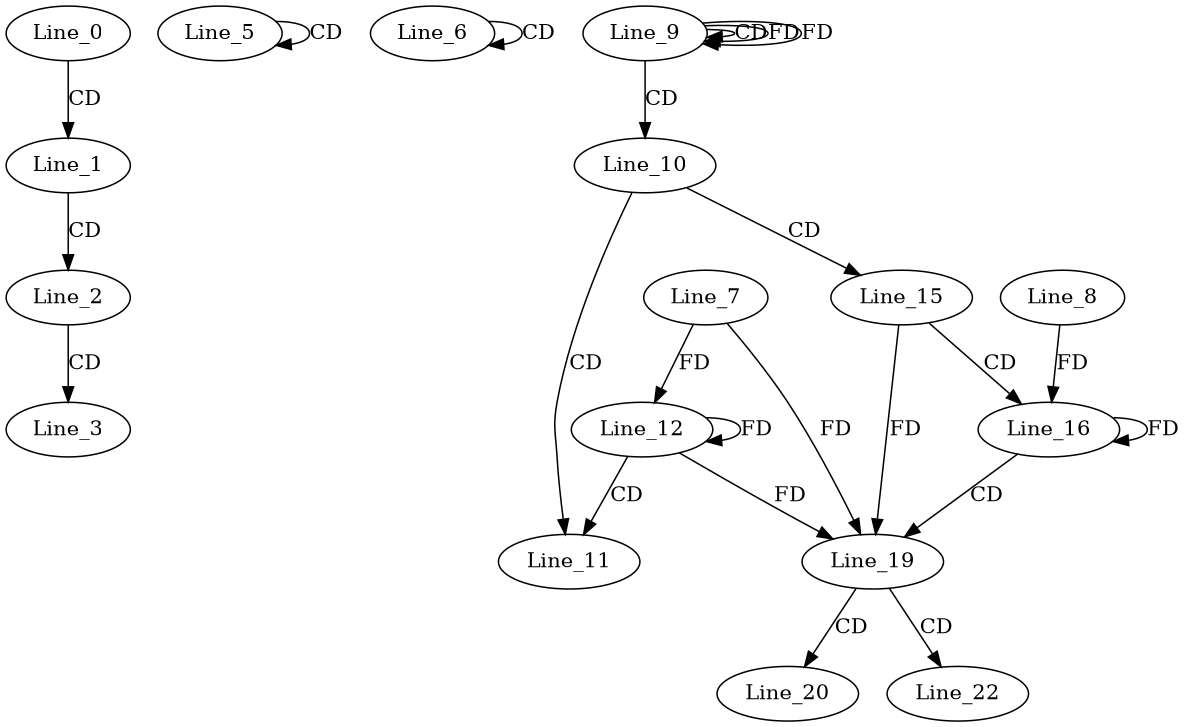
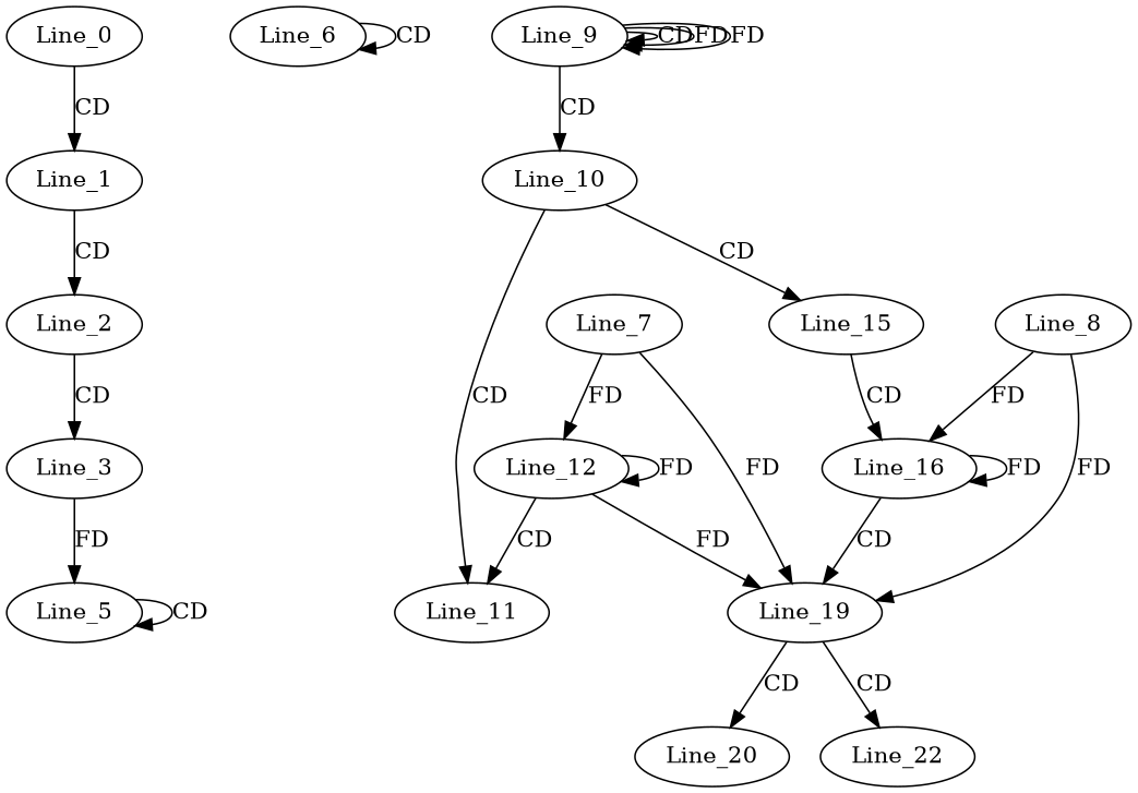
  digraph {
    Line_0
    Line_1
    Line_2
    Line_3
    Line_5
    Line_6
    Line_9
    Line_10
    Line_11
    Line_15
    Line_16
    Line_12
    Line_19
    Line_20
    Line_22
    Line_7
    Line_8
    Line_0 -> Line_1 [label=CD]
    Line_1 -> Line_2 [label=CD]
    Line_2 -> Line_3 [label=CD]
+   Line_3 -> Line_5 [label=FD]
    Line_5 -> Line_5 [label=CD]
    Line_6 -> Line_6 [label=CD]
    Line_9 -> Line_9 [label=CD]
    Line_9 -> Line_9 [label=FD]
    Line_9 -> Line_9 [label=FD]
    Line_9 -> Line_10 [label=CD]
    Line_10 -> Line_11 [label=CD]
    Line_10 -> Line_15 [label=CD]
    Line_15 -> Line_16 [label=CD]
    Line_16 -> Line_16 [label=FD]
    Line_16 -> Line_19 [label=CD]
    Line_12 -> Line_11 [label=CD]
    Line_12 -> Line_12 [label=FD]
    Line_12 -> Line_19 [label=FD]
    Line_19 -> Line_20 [label=CD]
    Line_19 -> Line_22 [label=CD]
    Line_7 -> Line_12 [label=FD]
    Line_7 -> Line_19 [label=FD]
    Line_8 -> Line_16 [label=FD]
-   Line_15 -> Line_19 [label=FD]
+   Line_8 -> Line_19 [label=FD]
  }
